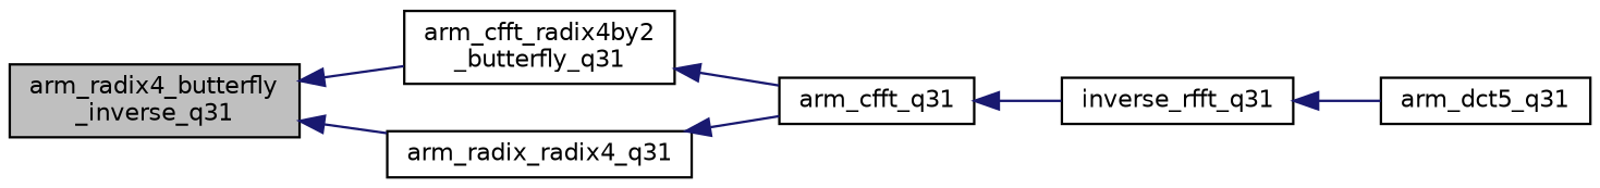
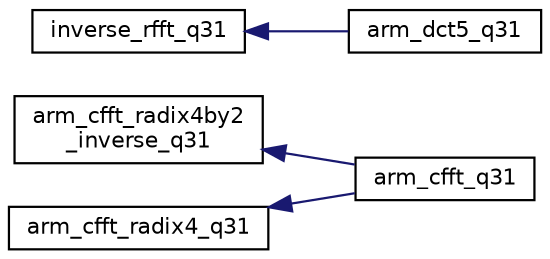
  digraph {
    rankdir=LR
    node [color=black fillcolor=white fontname=Helvetica fontsize=10 shape=record style=filled]
    edge [color=midnightblue dir=back fontname=Helvetica fontsize=10 labelfontname=Helvetica labelfontsize=10 style=solid]
-   n1 [fillcolor=grey75 fontcolor=black height=0.2 label="arm_radix4_butterfly\l_inverse_q31" width=0.4]
-   n2 [height=0.2 label="arm_cfft_radix4by2\l_butterfly_q31" width=0.4]
-   n3 [height=0.2 label=arm_radix_radix4_q31 width=0.4]
+   n2 [height=0.2 label="arm_cfft_radix4by2\l_inverse_q31" width=0.4]
+   n3 [height=0.2 label=arm_cfft_radix4_q31 width=0.4]
    n4 [height=0.2 label=arm_cfft_q31 width=0.4]
    n5 [height=0.2 label=inverse_rfft_q31 width=0.4]
    n6 [height=0.2 label=arm_dct5_q31 width=0.4]
-   n1 -> n2
-   n1 -> n3
    n2 -> n4
    n3 -> n4
-   n4 -> n5
    n5 -> n6
  }
